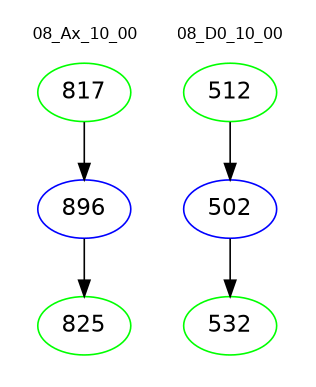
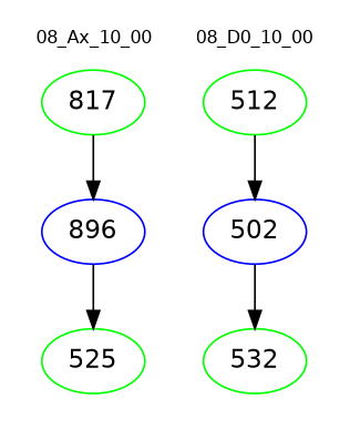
  digraph {
    fontname="DejaVu Sans"
    node [color=green fontname="DejaVu Sans"]
    edge [color=black fontname="DejaVu Sans"]
    n1 [label=817]
    n2 [color=blue label=896]
-   n3 [label=825]
+   n3 [label=525]
    n4 [label=512]
    n5 [color=blue label=502]
    n6 [label=532]
    subgraph cluster_1 {
      color=white
      fontsize=10
      label="08_Ax_10_00"
      n1
      n2
      n3
    }
    subgraph cluster_2 {
      color=white
      fontsize=10
      label="08_D0_10_00"
      n4
      n5
      n6
    }
    n1 -> n2
    n2 -> n3
    n4 -> n5
    n5 -> n6
  }
